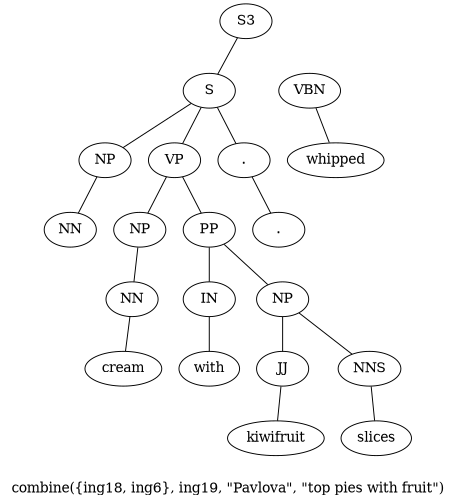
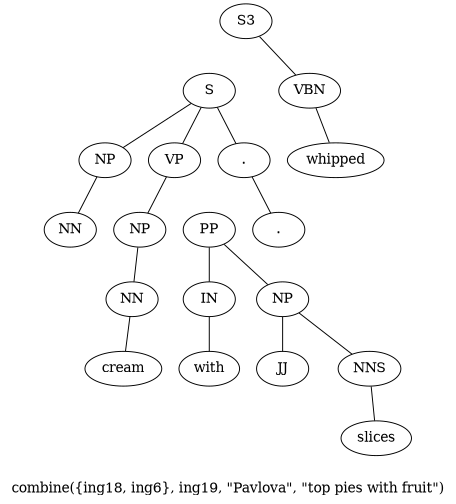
  graph {
    label="combine({ing18, ing6}, ing19, \"Pavlova\", \"top pies with fruit\")"
    n1 [label=S3]
    n2 [label=S]
    n3 [label=NP]
    n4 [label=VP]
    n5 [label="."]
    n6 [label=NN]
    n7 [label=NP]
    n8 [label=PP]
    n9 [label="."]
    n10 [label=VBN]
    n11 [label=whipped]
    n12 [label=NN]
    n13 [label=IN]
    n14 [label=NP]
    n15 [label=cream]
    n16 [label=with]
    n17 [label=JJ]
    n18 [label=NNS]
-   n19 [label=kiwifruit]
    n20 [label=slices]
-   n1 -- n2
+   n1 -- n10
    n2 -- n3
    n2 -- n4
    n2 -- n5
    n3 -- n6
    n4 -- n7
-   n4 -- n8
    n5 -- n9
    n7 -- n12
    n8 -- n13
    n8 -- n14
    n10 -- n11
    n12 -- n15
    n13 -- n16
    n14 -- n17
    n14 -- n18
-   n17 -- n19
    n18 -- n20
  }
